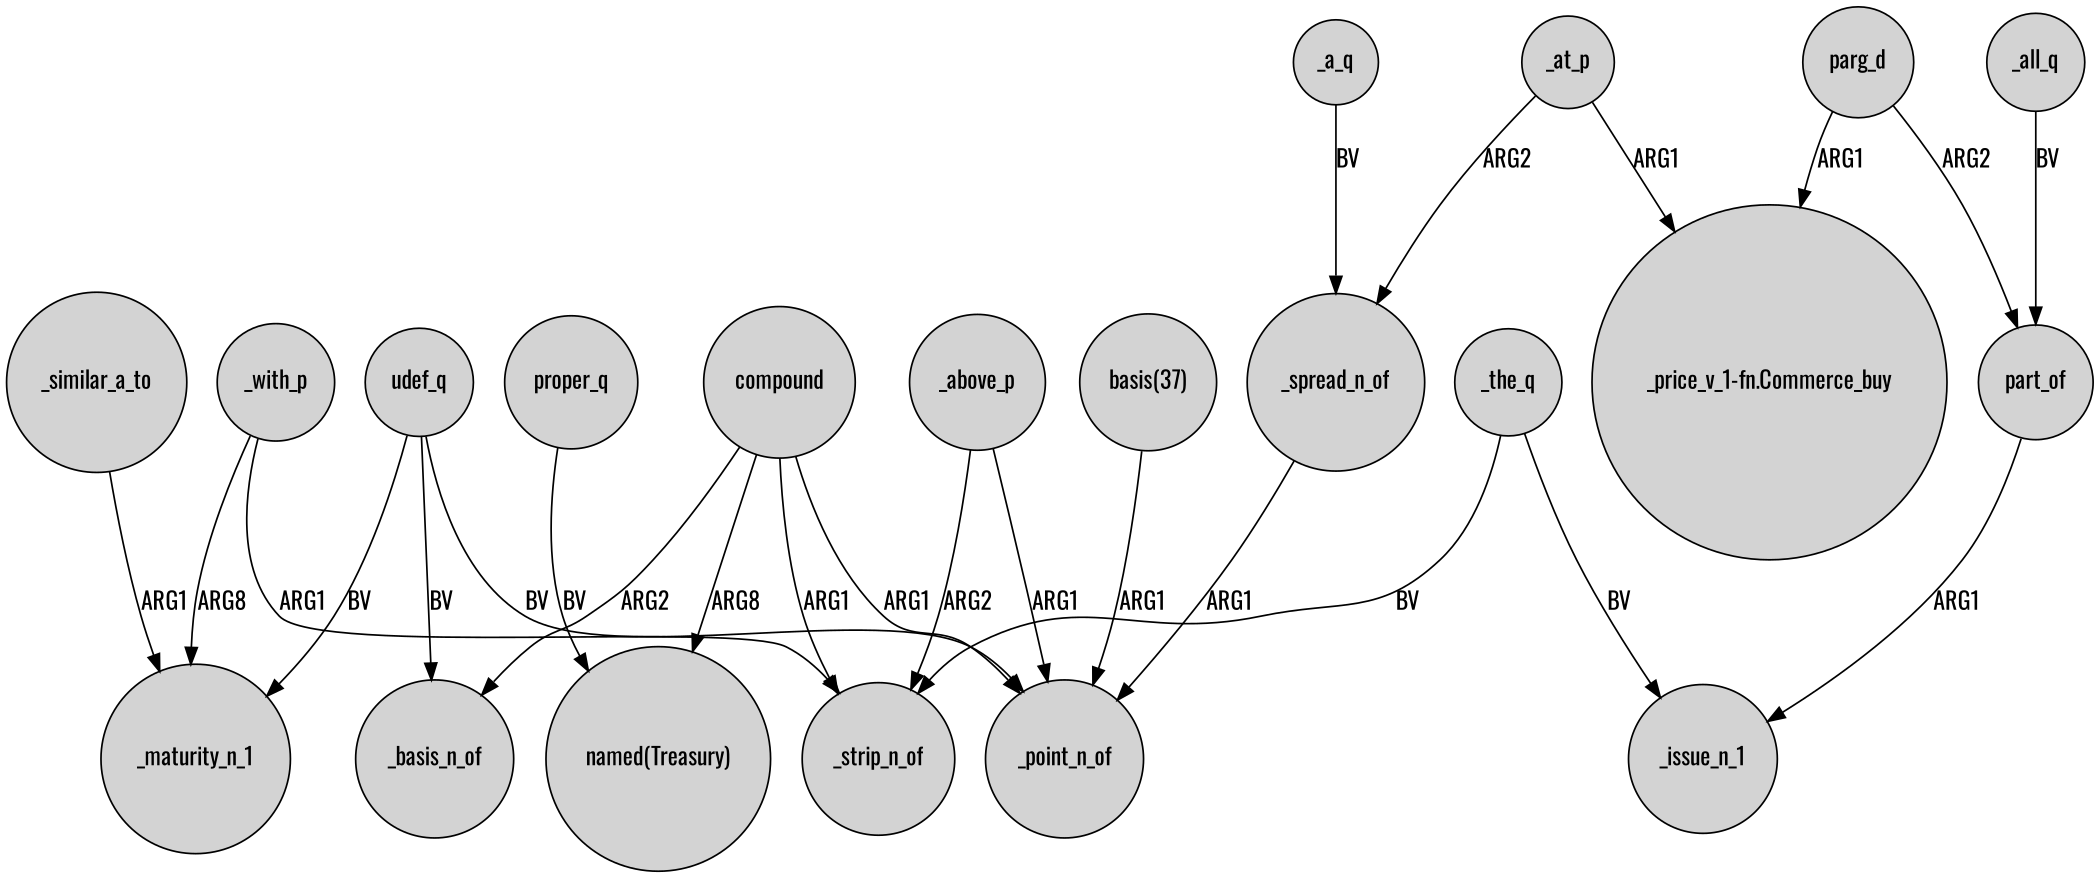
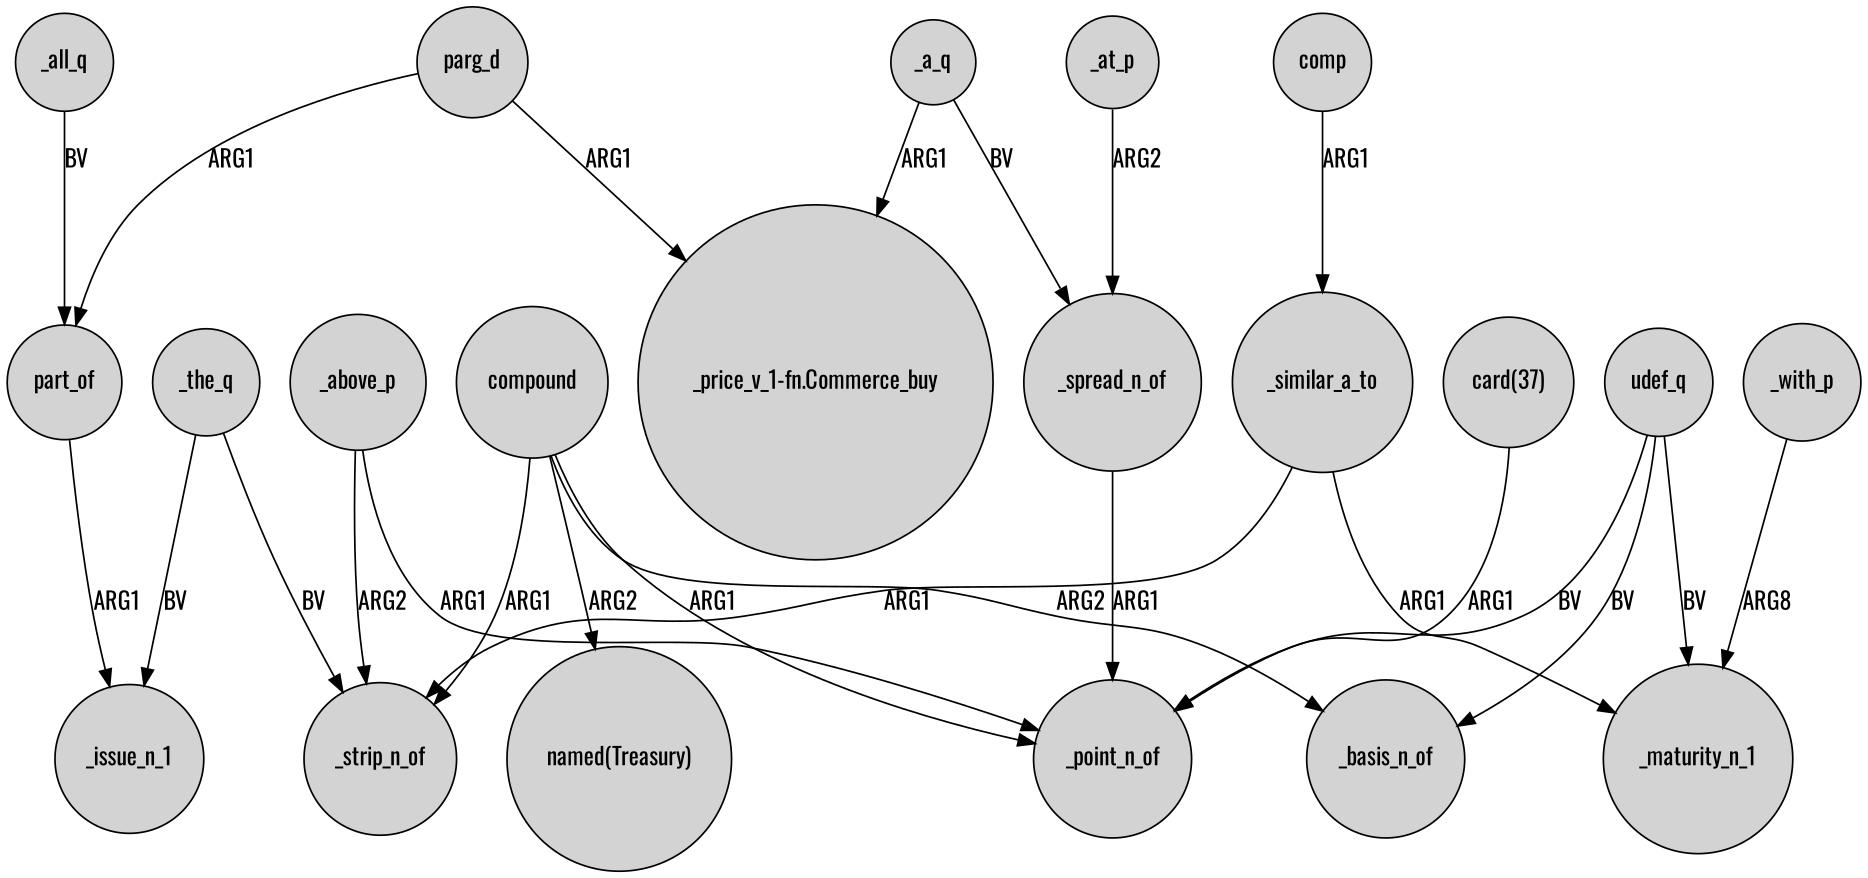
  digraph {
    fontname=Oswald
    node [fontname=Oswald shape=circle style=filled]
    edge [fontname=Oswald]
    compound
    _strip_n_of
    _basis_n_of
    _point_n_of
    "named(Treasury)"
    _with_p
    _maturity_n_1
    _the_q
    _issue_n_1
    _similar_a_to
    udef_q
    _above_p
    _all_q
    part_of
    _at_p
    "_price_v_1-fn.Commerce_buy"
    _spread_n_of
    parg_d
-   proper_q
-   "card(37)" [label="basis(37)"]
+   comp
+   "card(37)"
    _a_q
    compound -> _strip_n_of [label=ARG1]
    compound -> _basis_n_of [label=ARG2]
    compound -> _point_n_of [label=ARG1]
-   compound -> "named(Treasury)" [label=ARG8]
-   _with_p -> _strip_n_of [label=ARG1]
+   compound -> "named(Treasury)" [label=ARG2]
+   _similar_a_to -> _strip_n_of [label=ARG1]
    _with_p -> _maturity_n_1 [label=ARG8]
    _the_q -> _strip_n_of [label=BV]
    _the_q -> _issue_n_1 [label=BV]
    _similar_a_to -> _maturity_n_1 [label=ARG1]
    udef_q -> _basis_n_of [label=BV]
    udef_q -> _point_n_of [label=BV]
    udef_q -> _maturity_n_1 [label=BV]
    _above_p -> _strip_n_of [label=ARG2]
    _above_p -> _point_n_of [label=ARG1]
    _all_q -> part_of [label=BV]
    part_of -> _issue_n_1 [label=ARG1]
-   _at_p -> "_price_v_1-fn.Commerce_buy" [label=ARG1]
+   _a_q -> "_price_v_1-fn.Commerce_buy" [label=ARG1]
    _at_p -> _spread_n_of [label=ARG2]
    _spread_n_of -> _point_n_of [label=ARG1]
-   parg_d -> part_of [label=ARG2]
+   parg_d -> part_of [label=ARG1]
    parg_d -> "_price_v_1-fn.Commerce_buy" [label=ARG1]
-   proper_q -> "named(Treasury)" [label=BV]
+   comp -> _similar_a_to [label=ARG1]
    "card(37)" -> _point_n_of [label=ARG1]
    _a_q -> _spread_n_of [label=BV]
  }
